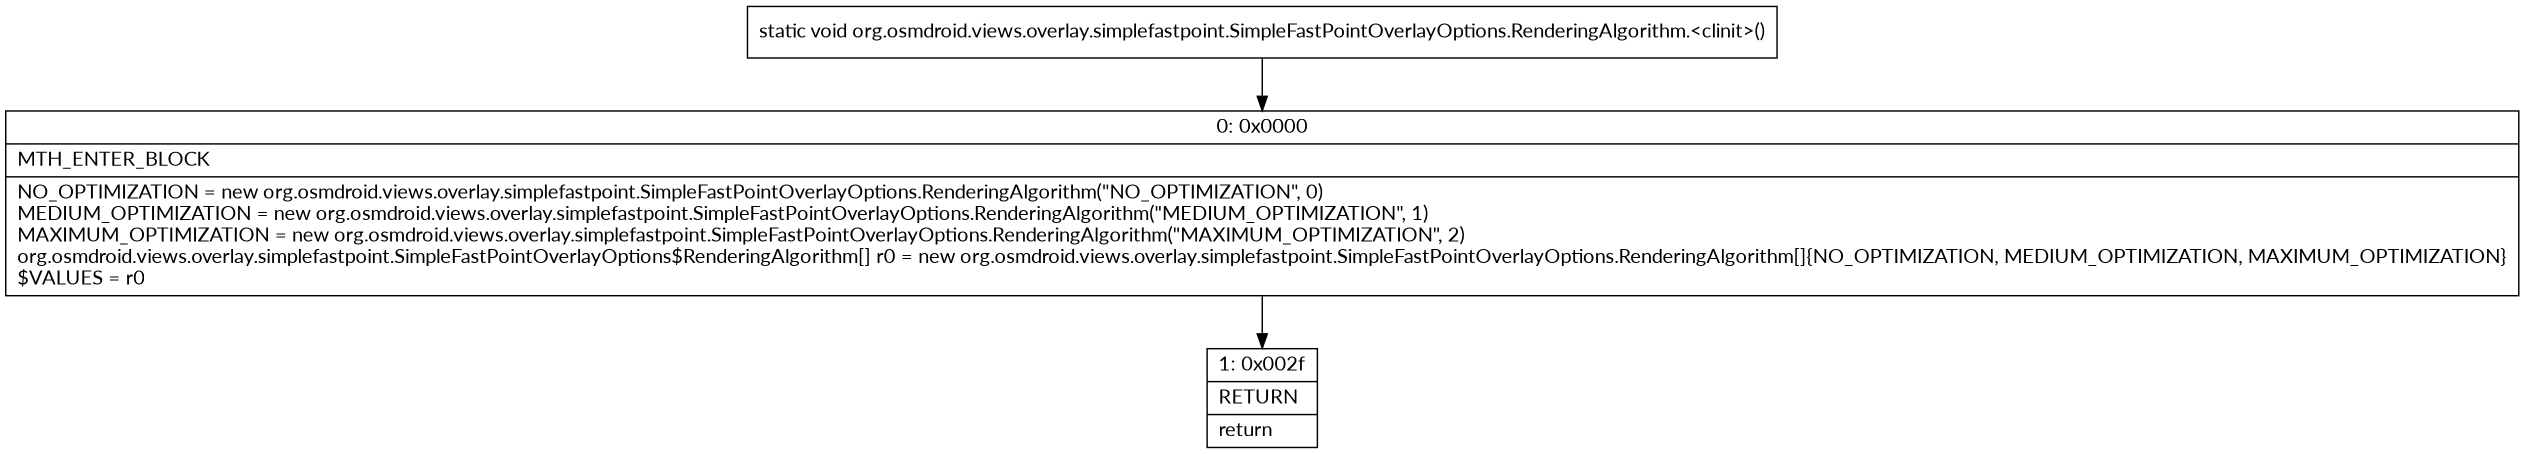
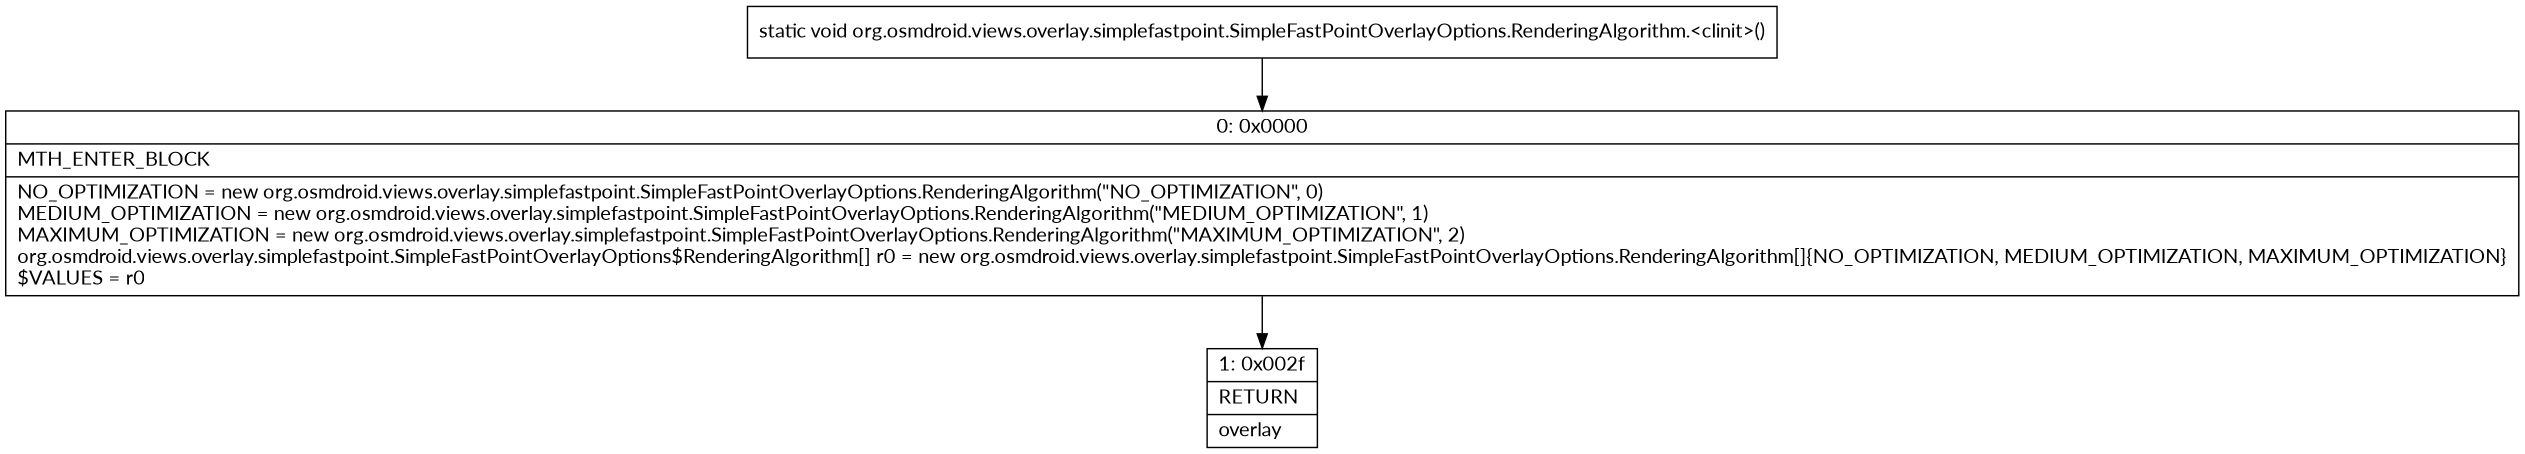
  digraph {
    fontname=Lato
    node [shape=record fontname=Lato]
    edge [fontname=Lato]
    n1 [label="{0\:\ 0x0000|MTH_ENTER_BLOCK\l|NO_OPTIMIZATION = new org.osmdroid.views.overlay.simplefastpoint.SimpleFastPointOverlayOptions.RenderingAlgorithm(\"NO_OPTIMIZATION\", 0)\lMEDIUM_OPTIMIZATION = new org.osmdroid.views.overlay.simplefastpoint.SimpleFastPointOverlayOptions.RenderingAlgorithm(\"MEDIUM_OPTIMIZATION\", 1)\lMAXIMUM_OPTIMIZATION = new org.osmdroid.views.overlay.simplefastpoint.SimpleFastPointOverlayOptions.RenderingAlgorithm(\"MAXIMUM_OPTIMIZATION\", 2)\lorg.osmdroid.views.overlay.simplefastpoint.SimpleFastPointOverlayOptions$RenderingAlgorithm[] r0 = new org.osmdroid.views.overlay.simplefastpoint.SimpleFastPointOverlayOptions.RenderingAlgorithm[]\{NO_OPTIMIZATION, MEDIUM_OPTIMIZATION, MAXIMUM_OPTIMIZATION\}\l$VALUES = r0\l}"]
-   n2 [label="{1\:\ 0x002f|RETURN\l|return\l}"]
+   n2 [label="{1\:\ 0x002f|RETURN\l|overlay\l}"]
    n3 [label="{static void org.osmdroid.views.overlay.simplefastpoint.SimpleFastPointOverlayOptions.RenderingAlgorithm.\<clinit\>() }"]
    n1 -> n2
    n3 -> n1
  }
